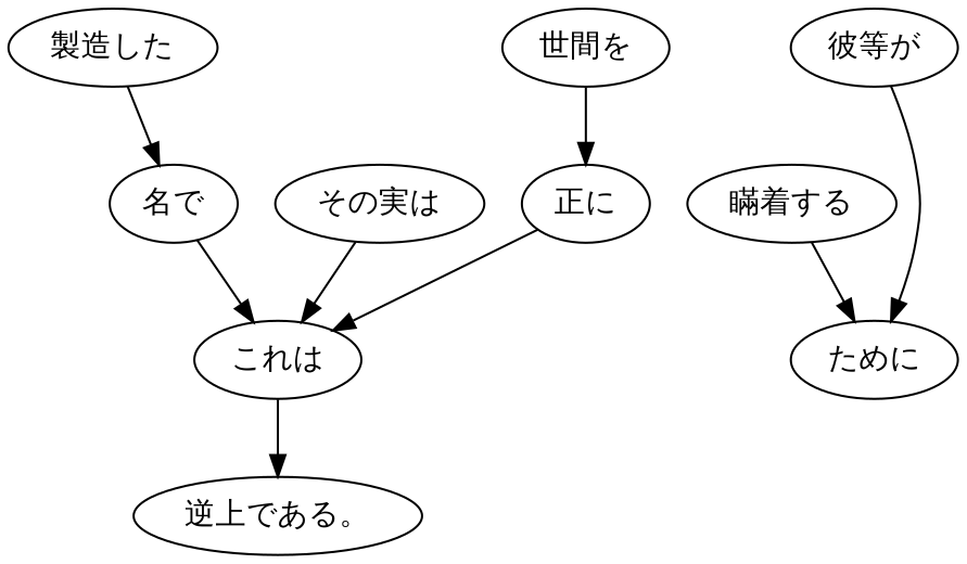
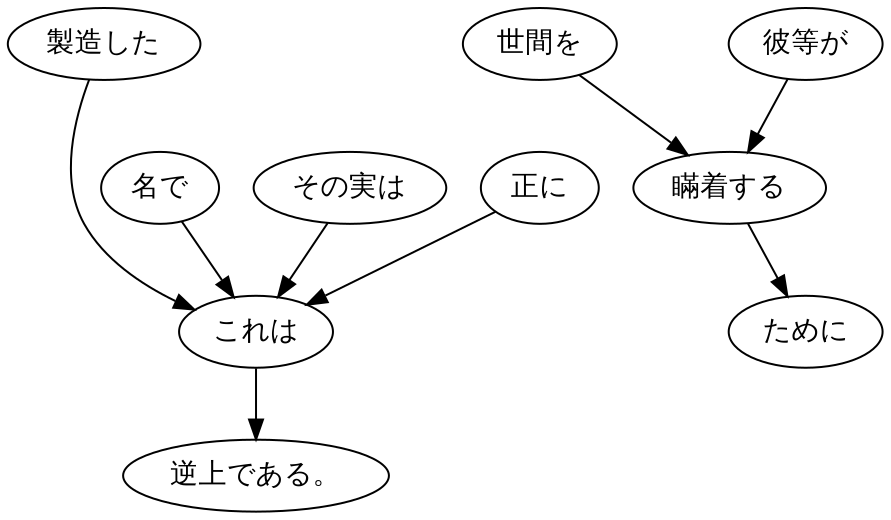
  digraph {
    n1 [label="これは"]
    n2 [label="逆上である。"]
    n3 [label="彼等が"]
    n4 [label="瞞着する"]
    n5 [label="ために"]
    n6 [label="世間を"]
    n7 [label="製造した"]
    n8 [label="名で"]
    n9 [label="その実は"]
    n10 [label="正に"]
    n1 -> n2
-   n3 -> n5
+   n3 -> n4
    n4 -> n5
-   n6 -> n10
-   n7 -> n8
+   n6 -> n4
+   n7 -> n1
    n8 -> n1
    n9 -> n1
    n10 -> n1
  }
